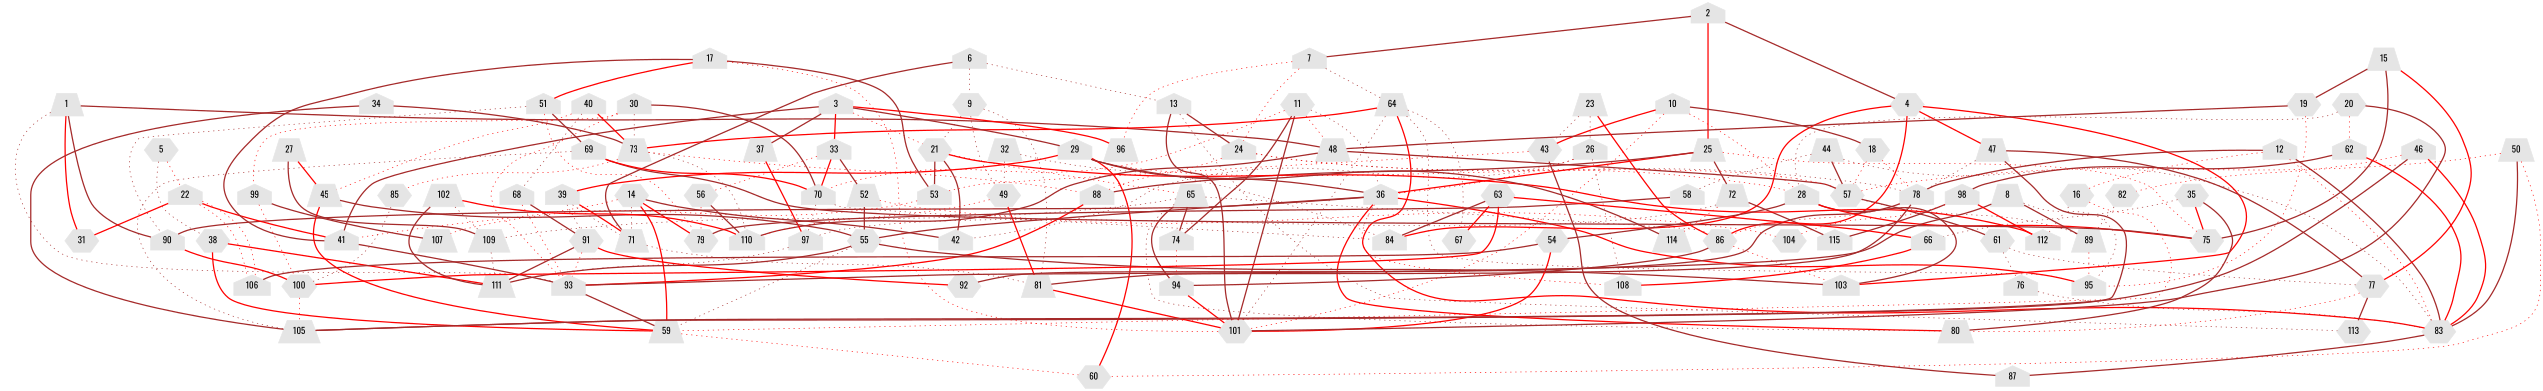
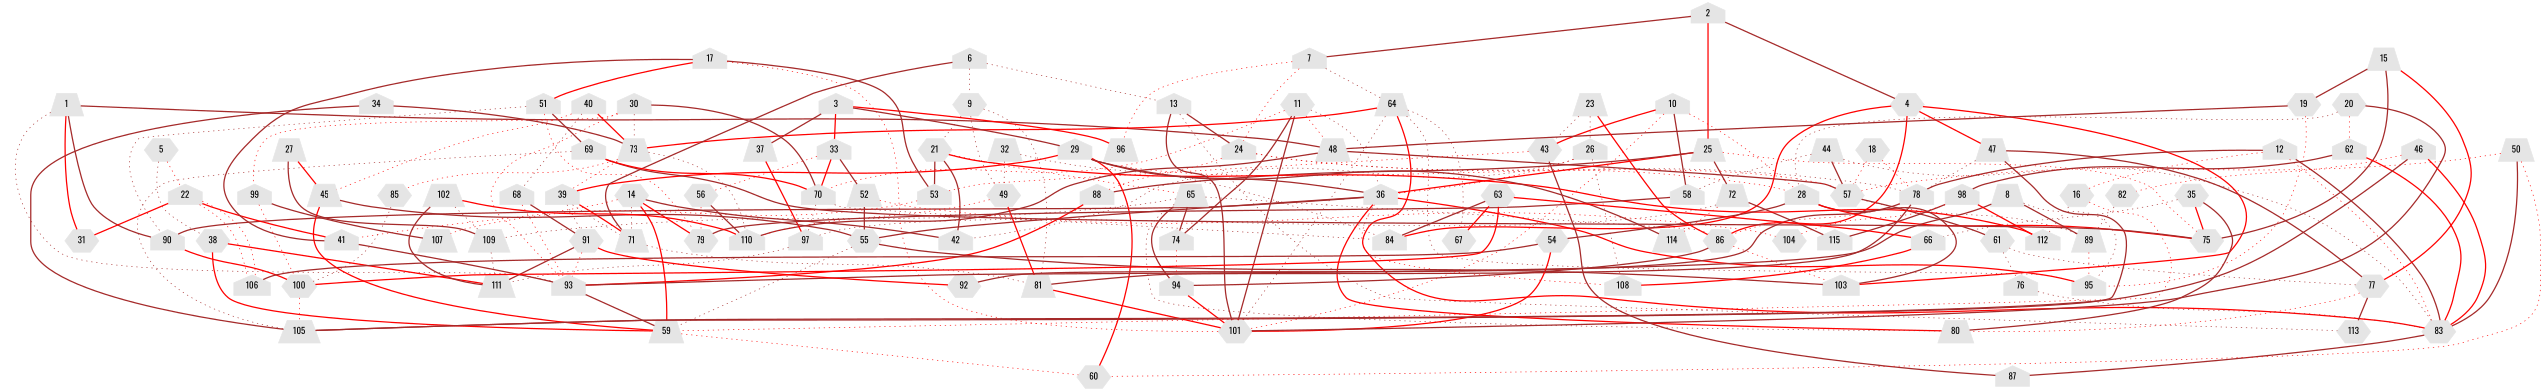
  graph {
    fontname=Oswald
    node [color=gray90 fontname=Oswald shape=house style=filled]
    edge [color=brown fontname=Oswald style=bold]
    1 [shape=trapezium]
    31 [shape=hexagon]
    48 [shape=trapezium]
    90
    93
    57 [shape=hexagon]
    110
    100 [shape=hexagon]
    59 [shape=trapezium]
    4 [shape=hexagon]
    2
    7
    25 [shape=trapezium]
    47 [shape=trapezium]
    84
    86 [shape=hexagon]
    103
    96 [shape=trapezium]
    24
    64 [shape=trapezium]
    36
    75 [shape=hexagon]
    88
    72 [shape=trapezium]
    21 [shape=hexagon]
    3
    29
    33
    37 [shape=trapezium]
    41
    42
    112
    53
    65 [shape=trapezium]
    39
    60 [shape=hexagon]
    114 [shape=trapezium]
    70
    52 [shape=trapezium]
    56 [shape=hexagon]
    97
    78
    77 [shape=hexagon]
    105 [shape=trapezium]
    94
    5 [shape=hexagon]
    22
    38 [shape=hexagon]
    106
    111 [shape=trapezium]
    9 [shape=hexagon]
    6
    13
    71 [shape=trapezium]
    49 [shape=hexagon]
    81 [shape=trapezium]
    101 [shape=hexagon]
    113 [shape=hexagon]
    28
    95
    83 [shape=hexagon]
    73 [shape=trapezium]
    67 [shape=hexagon]
    8 [shape=trapezium]
    89 [shape=trapezium]
    10
    43 [shape=hexagon]
    58
    54 [shape=hexagon]
    87
    79 [shape=hexagon]
    11 [shape=hexagon]
    74
    108
    80 [shape=trapezium]
    55 [shape=hexagon]
    16 [shape=hexagon]
    12
    92 [shape=hexagon]
    14 [shape=hexagon]
    15 [shape=trapezium]
    19 [shape=hexagon]
    17
    51
    69
    107 [shape=trapezium]
    18 [shape=hexagon]
    61 [shape=hexagon]
    20 [shape=hexagon]
    62
    98
    109 [shape=trapezium]
    23 [shape=trapezium]
    26
    115
    27 [shape=trapezium]
    45 [shape=trapezium]
    91 [shape=hexagon]
    30
    99
    85 [shape=hexagon]
    32 [shape=trapezium]
    104 [shape=hexagon]
    34
    35 [shape=hexagon]
    66
    40
    68
    44 [shape=trapezium]
    46
    82 [shape=hexagon]
    50 [shape=trapezium]
    76
    63 [shape=hexagon]
    102 [shape=trapezium]
    1 -- 31 [color=red]
    1 -- 48
    1 -- 90
    1 -- 93 [style=dotted]
    48 -- 57
    48 -- 110
    90 -- 100 [color=red]
    93 -- 59
    57 -- 89 [style=dotted]
    57 -- 61
    100 -- 105 [color=red style=dotted]
    59 -- 60 [color=red style=dotted]
    4 -- 47 [color=red]
    4 -- 84 [color=red]
    4 -- 86 [color=red]
    4 -- 103 [color=red]
    2 -- 4
    2 -- 7
    2 -- 25 [color=red]
    7 -- 96 [color=red style=dotted]
    7 -- 24 [color=red style=dotted]
    7 -- 64 [style=dotted]
    25 -- 36 [color=red]
    25 -- 75 [color=red style=dotted]
    25 -- 88
    25 -- 72
    47 -- 78 [style=dotted]
    47 -- 77
    47 -- 105
    86 -- 103 [color=red style=dotted]
    86 -- 94
    24 -- 88 [color=red style=dotted]
    24 -- 78 [style=dotted]
    24 -- 28 [color=red style=dotted]
    64 -- 101 [style=dotted]
    64 -- 95 [style=dotted]
    64 -- 83 [color=red]
    64 -- 73 [color=red]
    64 -- 67 [style=dotted]
    36 -- 90
    36 -- 95 [color=red]
    36 -- 108 [color=red style=dotted]
    36 -- 80 [color=red]
    36 -- 55
    88 -- 93 [color=red]
    72 -- 114 [color=red style=dotted]
    72 -- 97 [style=dotted]
    72 -- 115
    21 -- 42
    21 -- 112 [color=red]
    21 -- 53
    21 -- 65 [color=red style=dotted]
    3 -- 96 [color=red]
-   3 -- 21 [color=red style=dotted]
    3 -- 29
    3 -- 33 [color=red]
    3 -- 37
-   3 -- 41
    29 -- 57 [color=red style=dotted]
    29 -- 36
    29 -- 39 [color=red]
    29 -- 60 [color=red]
    29 -- 114
    33 -- 70 [color=red]
    33 -- 52
    33 -- 56 [color=red style=dotted]
    37 -- 97 [color=red]
    41 -- 93
    53 -- 107 [color=red style=dotted]
    65 -- 86 [style=dotted]
    65 -- 94
    65 -- 74
    65 -- 80 [style=dotted]
    65 -- 109 [style=dotted]
    39 -- 71 [style=dotted]
    39 -- 71 [color=red]
    39 -- 91 [style=dotted]
    70 -- 84 [style=dotted]
    70 -- 97 [style=dotted]
    52 -- 55
    52 -- 104 [color=red style=dotted]
    56 -- 110
    56 -- 79 [color=red style=dotted]
    97 -- 111 [style=dotted]
    78 -- 86 [color=red style=dotted]
    78 -- 81
    78 -- 92
    77 -- 113
    77 -- 80 [color=red style=dotted]
    94 -- 101 [color=red]
    5 -- 22 [color=red style=dotted]
    5 -- 38 [style=dotted]
    22 -- 31 [color=red]
    22 -- 41 [color=red]
    22 -- 106 [color=red style=dotted]
    22 -- 106 [color=red style=dotted]
    38 -- 59 [color=red]
    38 -- 111 [color=red]
    9 -- 21 [style=dotted]
    9 -- 49 [style=dotted]
    9 -- 81 [style=dotted]
    6 -- 9 [style=dotted]
    6 -- 13 [style=dotted]
    6 -- 71
    13 -- 24
    13 -- 101
    13 -- 113 [style=dotted]
    71 -- 81 [style=dotted]
    49 -- 110 [color=red style=dotted]
    49 -- 81 [color=red]
    81 -- 101 [color=red]
    28 -- 103
    28 -- 75 [color=red]
    28 -- 54
    83 -- 87
    73 -- 110 [style=dotted]
-   73 -- 88 [color=red style=dotted]
+   73 -- 39 [color=red style=dotted]
    73 -- 85 [color=red style=dotted]
    8 -- 93
    8 -- 95 [style=dotted]
    8 -- 89
    89 -- 95 [color=red style=dotted]
    10 -- 101 [color=red style=dotted]
    10 -- 28 [color=red style=dotted]
    10 -- 43 [color=red]
-   10 -- 18
+   10 -- 58
    43 -- 53 [color=red style=dotted]
    43 -- 87
    58 -- 79
    54 -- 106
    54 -- 101 [color=red]
    11 -- 48 [color=red style=dotted]
    11 -- 36 [style=dotted]
    11 -- 70 [color=red style=dotted]
    11 -- 101
    11 -- 74
    74 -- 94 [color=red style=dotted]
    55 -- 59 [style=dotted]
    55 -- 103
-   55 -- 111
    16 -- 59 [color=red style=dotted]
    16 -- 112 [style=dotted]
    12 -- 78
    12 -- 83 [color=red style=dotted]
    12 -- 83
    12 -- 16 [color=red style=dotted]
    14 -- 59 [color=red]
    14 -- 41 [color=red style=dotted]
    14 -- 42
    14 -- 71 [style=dotted]
    14 -- 79 [color=red]
    15 -- 75
    15 -- 77 [color=red]
    15 -- 19
    19 -- 48
    19 -- 95 [color=red style=dotted]
    17 -- 41
    17 -- 53
    17 -- 101 [color=red style=dotted]
    17 -- 51 [color=red]
    51 -- 90 [style=dotted]
    51 -- 79 [color=red style=dotted]
    51 -- 69
    69 -- 75
    69 -- 70 [color=red]
    69 -- 105 [style=dotted]
    18 -- 57 [color=red style=dotted]
    18 -- 78 [color=red style=dotted]
    61 -- 77 [style=dotted]
    61 -- 76 [style=dotted]
    20 -- 101
    20 -- 28 [style=dotted]
    20 -- 62 [color=red style=dotted]
    62 -- 83 [color=red]
    62 -- 98
    98 -- 112 [color=red]
    98 -- 115
    98 -- 104 [color=red style=dotted]
    109 -- 111 [style=dotted]
    23 -- 86 [color=red]
    23 -- 43 [style=dotted]
    23 -- 26 [style=dotted]
    26 -- 36 [color=red style=dotted]
    26 -- 42 [style=dotted]
    26 -- 108 [style=dotted]
    27 -- 109
    27 -- 45 [color=red]
    45 -- 59 [color=red]
    45 -- 55
    91 -- 93 [color=red style=dotted]
    91 -- 111
    91 -- 92 [color=red]
    30 -- 93 [color=red style=dotted]
    30 -- 70
    30 -- 73 [style=dotted]
    30 -- 99 [color=red style=dotted]
    99 -- 100 [color=red style=dotted]
    99 -- 107
    85 -- 100 [style=dotted]
    32 -- 84 [style=dotted]
    32 -- 49 [style=dotted]
    34 -- 105
    34 -- 73
    35 -- 75 [color=red]
    35 -- 80
    35 -- 66 [style=dotted]
    66 -- 108 [color=red]
    40 -- 73 [color=red]
    40 -- 45 [color=red style=dotted]
    40 -- 68 [style=dotted]
    68 -- 93 [color=red style=dotted]
    68 -- 91
    44 -- 57
    44 -- 83 [style=dotted]
    44 -- 58 [style=dotted]
    46 -- 105
    46 -- 83 [color=red]
    46 -- 82 [color=red style=dotted]
    82 -- 89 [style=dotted]
    50 -- 57 [color=red style=dotted]
    50 -- 60 [color=red style=dotted]
    50 -- 83
    76 -- 83 [style=dotted]
    63 -- 100 [color=red]
    63 -- 84
    63 -- 67 [color=red]
    63 -- 66 [color=red]
    102 -- 110 [color=red]
    102 -- 111
    102 -- 109 [style=dotted]
  }
